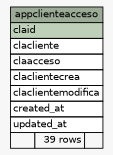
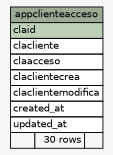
  digraph {
    bgcolor="#f7f7f7"
    fontname=Helvetica
    fontsize=11
    nodesep=0.18
    rankdir=RL
    ranksep=0.46
-   n1 [fontname=Helvetica fontsize=11 label=<     <TABLE BORDER="0" CELLBORDER="1" CELLSPACING="0" BGCOLOR="#ffffff">       <TR><TD COLSPAN="3" BGCOLOR="#9bab96" ALIGN="CENTER">appclienteacceso</TD></TR>       <TR><TD PORT="claid" COLSPAN="3" BGCOLOR="#bed1b8" ALIGN="LEFT">claid</TD></TR>       <TR><TD PORT="clacliente" COLSPAN="3" ALIGN="LEFT">clacliente</TD></TR>       <TR><TD PORT="claacceso" COLSPAN="3" ALIGN="LEFT">claacceso</TD></TR>       <TR><TD PORT="claclientecrea" COLSPAN="3" ALIGN="LEFT">claclientecrea</TD></TR>       <TR><TD PORT="claclientemodifica" COLSPAN="3" ALIGN="LEFT">claclientemodifica</TD></TR>       <TR><TD PORT="created_at" COLSPAN="3" ALIGN="LEFT">created_at</TD></TR>       <TR><TD PORT="updated_at" COLSPAN="3" ALIGN="LEFT">updated_at</TD></TR>       <TR><TD ALIGN="LEFT" BGCOLOR="#f7f7f7">  </TD><TD ALIGN="RIGHT" BGCOLOR="#f7f7f7">39 rows</TD><TD ALIGN="RIGHT" BGCOLOR="#f7f7f7">  </TD></TR>     </TABLE>> shape=plaintext]
+   n1 [fontname=Helvetica fontsize=11 label=<     <TABLE BORDER="0" CELLBORDER="1" CELLSPACING="0" BGCOLOR="#ffffff">       <TR><TD COLSPAN="3" BGCOLOR="#9bab96" ALIGN="CENTER">appclienteacceso</TD></TR>       <TR><TD PORT="claid" COLSPAN="3" BGCOLOR="#bed1b8" ALIGN="LEFT">claid</TD></TR>       <TR><TD PORT="clacliente" COLSPAN="3" ALIGN="LEFT">clacliente</TD></TR>       <TR><TD PORT="claacceso" COLSPAN="3" ALIGN="LEFT">claacceso</TD></TR>       <TR><TD PORT="claclientecrea" COLSPAN="3" ALIGN="LEFT">claclientecrea</TD></TR>       <TR><TD PORT="claclientemodifica" COLSPAN="3" ALIGN="LEFT">claclientemodifica</TD></TR>       <TR><TD PORT="created_at" COLSPAN="3" ALIGN="LEFT">created_at</TD></TR>       <TR><TD PORT="updated_at" COLSPAN="3" ALIGN="LEFT">updated_at</TD></TR>       <TR><TD ALIGN="LEFT" BGCOLOR="#f7f7f7">  </TD><TD ALIGN="RIGHT" BGCOLOR="#f7f7f7">30 rows</TD><TD ALIGN="RIGHT" BGCOLOR="#f7f7f7">  </TD></TR>     </TABLE>> shape=plaintext]
  }
